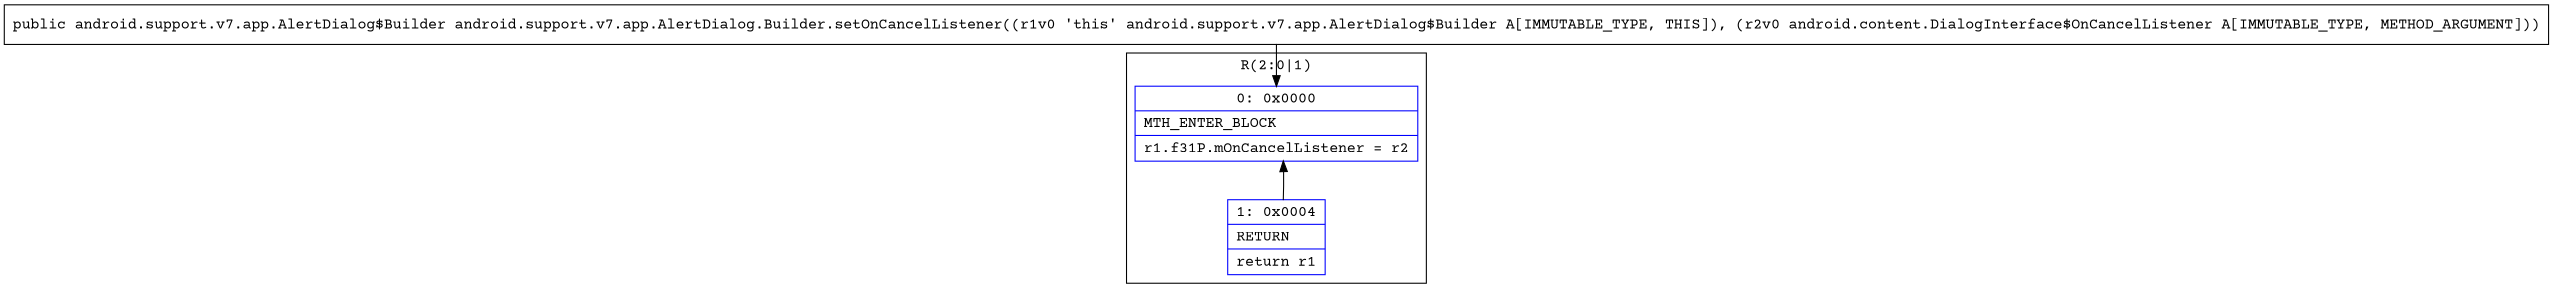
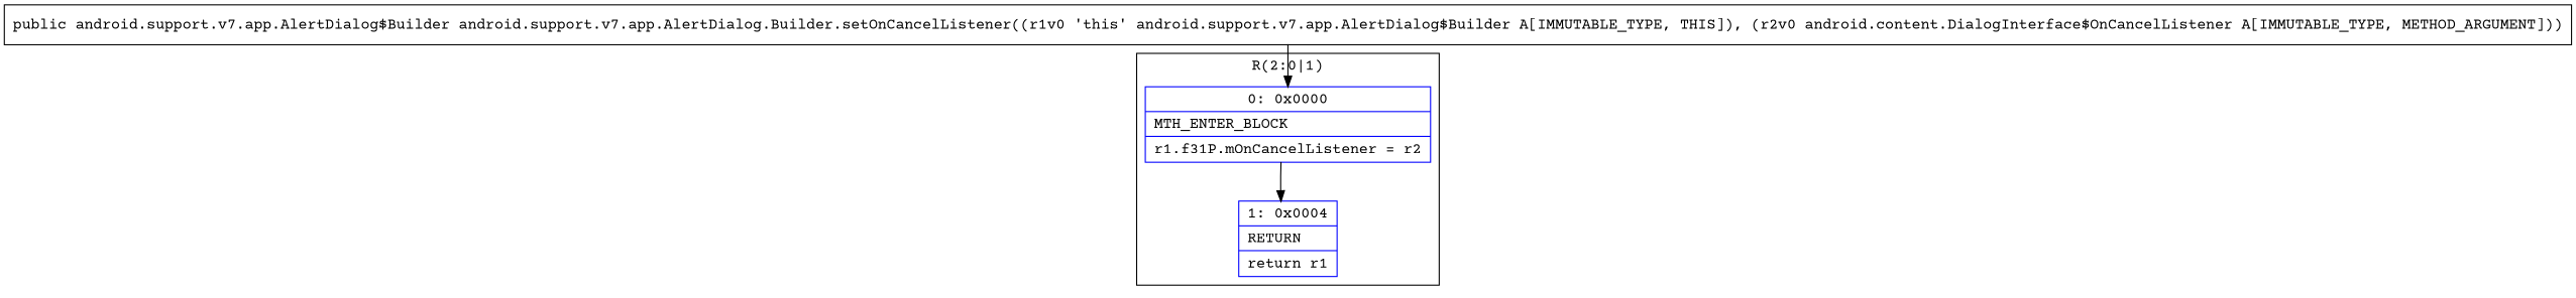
  digraph {
    fontname="Courier Prime"
    node [color=blue shape=record fontname="Courier Prime"]
    edge [fontname="Courier Prime"]
    n1 [label="{0\:\ 0x0000|MTH_ENTER_BLOCK\l|r1.f31P.mOnCancelListener = r2\l}"]
    n2 [label="{1\:\ 0x0004|RETURN\l|return r1\l}"]
    n3 [label="{public android.support.v7.app.AlertDialog$Builder android.support.v7.app.AlertDialog.Builder.setOnCancelListener((r1v0 'this' android.support.v7.app.AlertDialog$Builder A[IMMUTABLE_TYPE, THIS]), (r2v0 android.content.DialogInterface$OnCancelListener A[IMMUTABLE_TYPE, METHOD_ARGUMENT])) }" color=""]
    subgraph cluster_1 {
      label="R(2:0|1)"
      n1
      n2
    }
-   n2 -> n1
+   n1 -> n2
    n3 -> n1
  }
